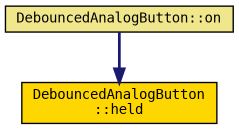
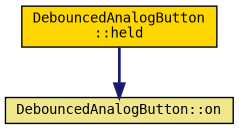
  digraph {
    rankdir=TB
    fontname="DejaVu Sans Mono"
    node [color=black fontname="DejaVu Sans Mono" fontsize=10 shape=record style=filled]
    n1 [fillcolor=gold fontcolor=black height=0.2 label="DebouncedAnalogButton\l::held" width=0.4]
    n2 [fillcolor=khaki height=0.2 label="DebouncedAnalogButton::on" width=0.4]
-   n2 -> n1 [color=midnightblue fontname="DejaVu Sans Mono" fontsize=10 labelfontname=Helvetica labelfontsize=10 style=bold arrowhead=normal]
+   n1 -> n2 [color=midnightblue fontname="DejaVu Sans Mono" fontsize=10 labelfontname=Helvetica labelfontsize=10 style=bold arrowhead=normal]
  }
